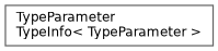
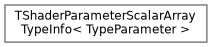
  digraph {
    rankdir=LR
-   n1 [color=grey40 fillcolor=white fontname=Helvetica fontsize=10 height=0.2 label="TypeParameter\lTypeInfo\< TypeParameter \>" shape=box style=filled width=0.4]
+   n1 [color=grey40 fillcolor=white fontname=Helvetica fontsize=10 height=0.2 label="TShaderParameterScalarArray\lTypeInfo\< TypeParameter \>" shape=box style=filled width=0.4]
  }
